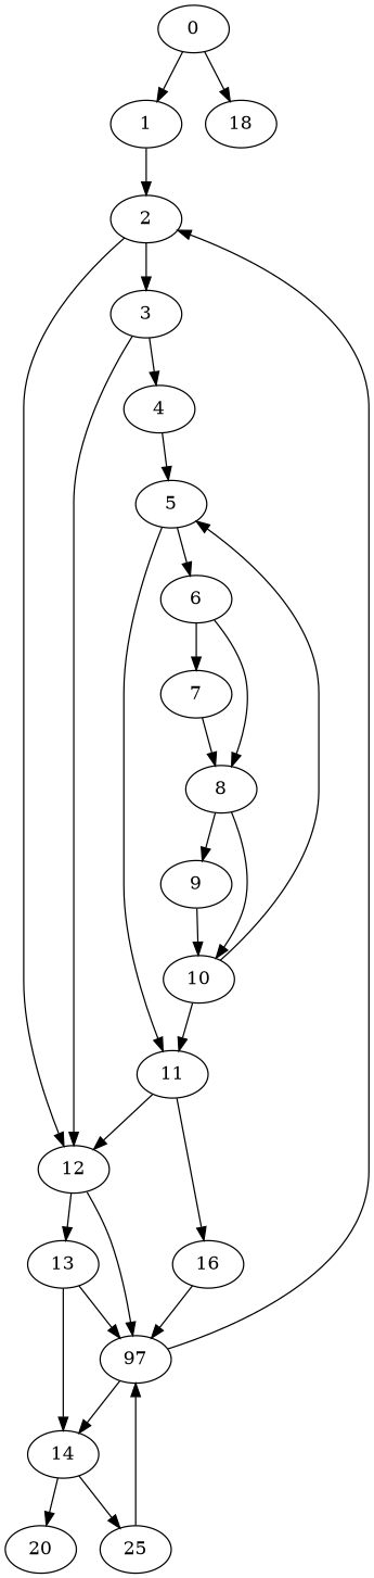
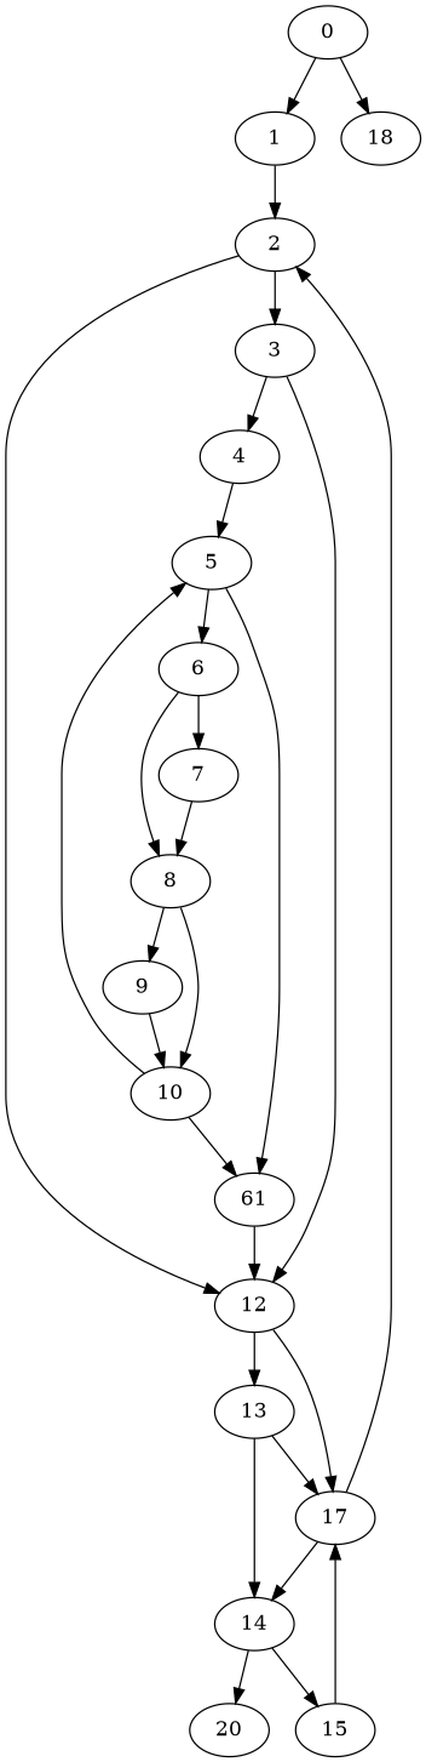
  digraph {
    0
    1
    18
    2
    3
    12
    4
    13
-   17 [label=97]
+   17
    5
    6
-   11
+   11 [label=61]
    7
    8
-   16
    9
    10
    14
-   15 [label=25]
+   15
    20
    0 -> 1
    0 -> 18
    1 -> 2
    2 -> 3
    2 -> 12
    3 -> 12
    3 -> 4
    12 -> 13
    12 -> 17
    4 -> 5
    13 -> 17
    13 -> 14
    17 -> 2
    17 -> 14
    5 -> 6
    5 -> 11
    6 -> 7
    6 -> 8
    11 -> 12
-   11 -> 16
    7 -> 8
    8 -> 9
    8 -> 10
-   16 -> 17
    9 -> 10
    10 -> 5
    10 -> 11
    14 -> 15
    14 -> 20
    15 -> 17
  }
